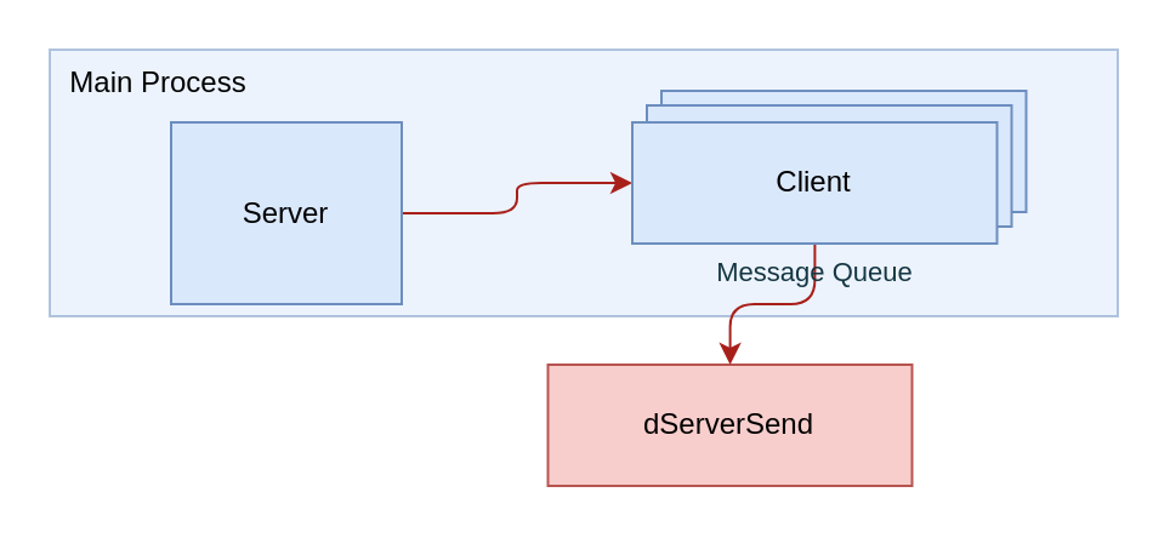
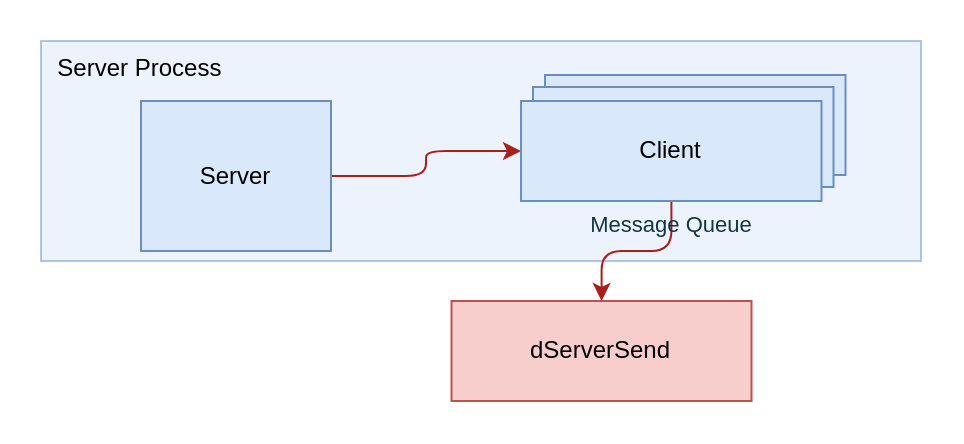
  <mxCell id="0" />
  <mxCell id="1" parent="0" />
- <mxCell id="2" value="&amp;nbsp; Main Process" style="rounded=0;whiteSpace=wrap;html=1;sketch=0;strokeColor=#6c8ebf;fillColor=#dae8fc;opacity=50;verticalAlign=top;align=left;" parent="1" vertex="1"><mxGeometry x="20" y="20" width="440" height="110" as="geometry" /></mxCell>
+ <mxCell id="2" value="&amp;nbsp; Server Process" style="rounded=0;whiteSpace=wrap;html=1;sketch=0;strokeColor=#6c8ebf;fillColor=#dae8fc;opacity=50;verticalAlign=top;align=left;" parent="1" vertex="1"><mxGeometry x="20" y="20" width="440" height="110" as="geometry" /></mxCell>
  <mxCell id="3" value="Client" style="rounded=0;whiteSpace=wrap;html=1;sketch=0;strokeColor=#6c8ebf;fillColor=#dae8fc;" parent="1" vertex="1"><mxGeometry x="272" y="37" width="150.25" height="50" as="geometry" /></mxCell>
  <mxCell id="4" value="Client" style="rounded=0;whiteSpace=wrap;html=1;sketch=0;strokeColor=#6c8ebf;fillColor=#dae8fc;" parent="1" vertex="1"><mxGeometry x="266" y="43" width="150.25" height="50" as="geometry" /></mxCell>
  <mxCell id="5" value="" style="edgeStyle=orthogonalEdgeStyle;curved=0;rounded=1;sketch=0;orthogonalLoop=1;jettySize=auto;html=1;entryX=0;entryY=0.5;entryDx=0;entryDy=0;labelBackgroundColor=default;fontColor=#143642;strokeColor=#A8201A;fillColor=#FAE5C7;" parent="1" source="6" target="9" edge="1"><mxGeometry relative="1" as="geometry" /></mxCell>
  <mxCell id="6" value="Server" style="rounded=0;whiteSpace=wrap;html=1;sketch=0;strokeColor=#6c8ebf;fillColor=#dae8fc;" parent="1" vertex="1"><mxGeometry x="70" y="50" width="95" height="75" as="geometry" /></mxCell>
  <mxCell id="7" value="dServerSend" style="rounded=0;whiteSpace=wrap;html=1;sketch=0;strokeColor=#b85450;fillColor=#f8cecc;" parent="1" vertex="1"><mxGeometry x="225.25" y="150" width="150" height="50" as="geometry" /></mxCell>
  <mxCell id="8" value="Message Queue" style="edgeStyle=orthogonalEdgeStyle;curved=0;rounded=1;sketch=0;orthogonalLoop=1;jettySize=auto;html=1;fontColor=#143642;strokeColor=#A8201A;fillColor=#FAE5C7;labelBackgroundColor=none;" parent="1" source="9" target="7" edge="1"><mxGeometry x="-0.715" relative="1" as="geometry"><mxPoint as="offset" /></mxGeometry></mxCell>
  <mxCell id="9" value="Client" style="rounded=0;whiteSpace=wrap;html=1;sketch=0;strokeColor=#6c8ebf;fillColor=#dae8fc;" parent="1" vertex="1"><mxGeometry x="260" y="50" width="150.25" height="50" as="geometry" /></mxCell>
